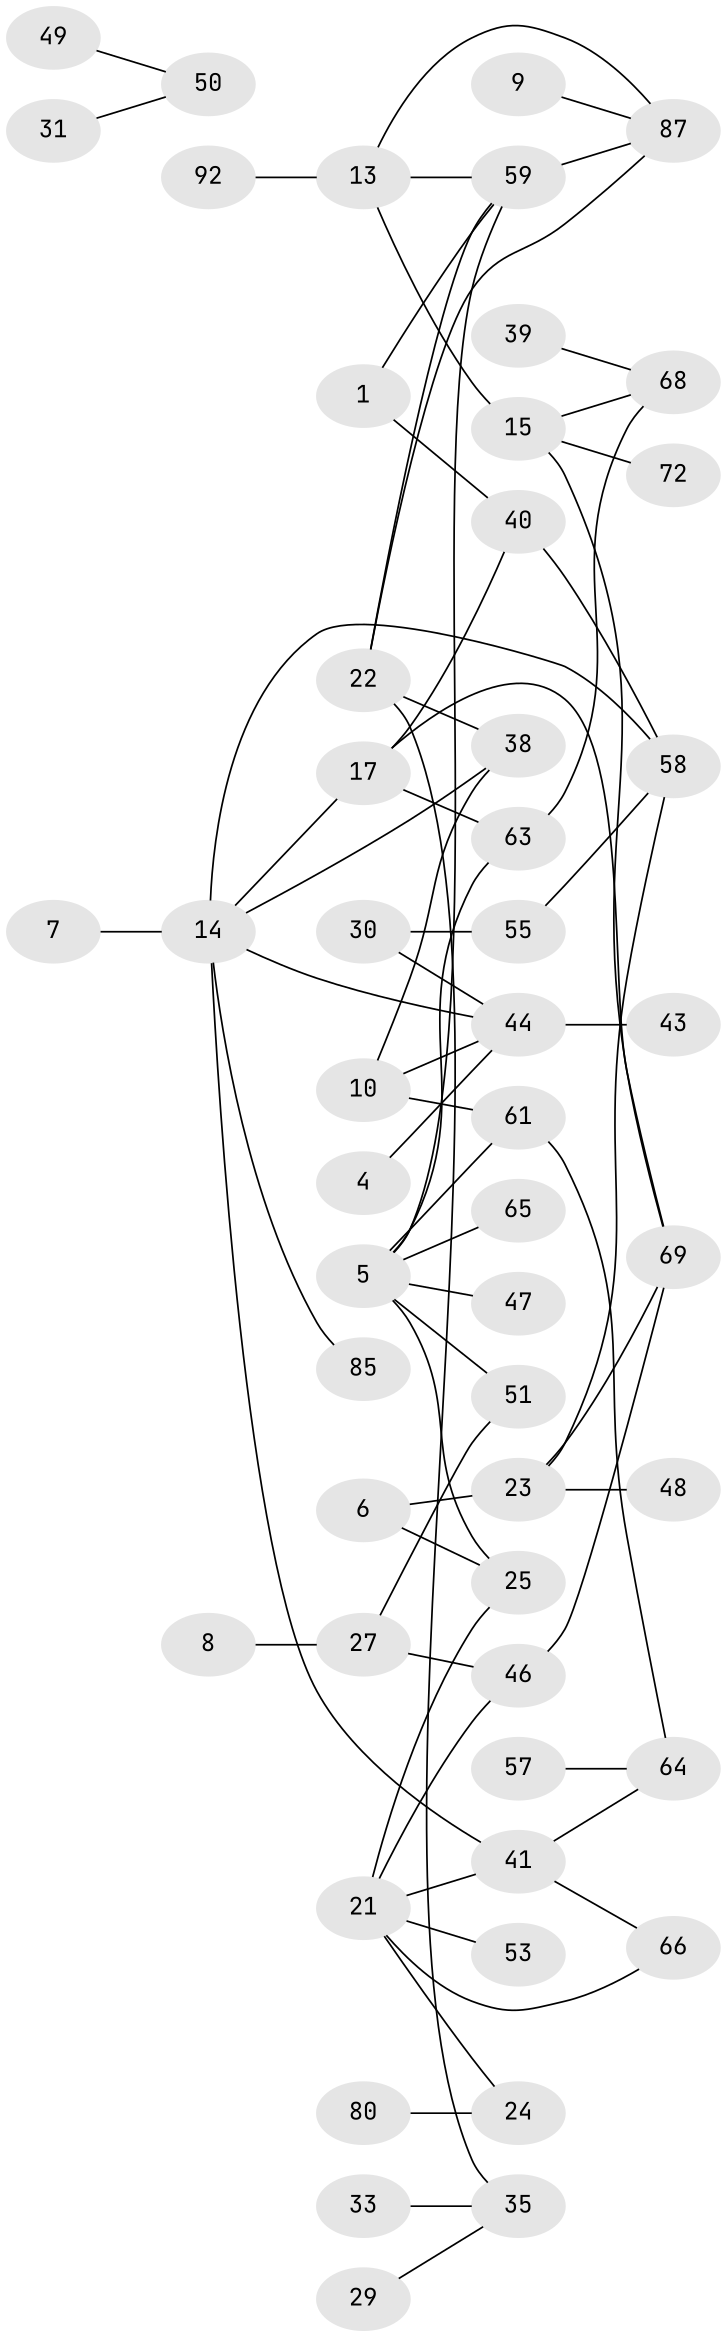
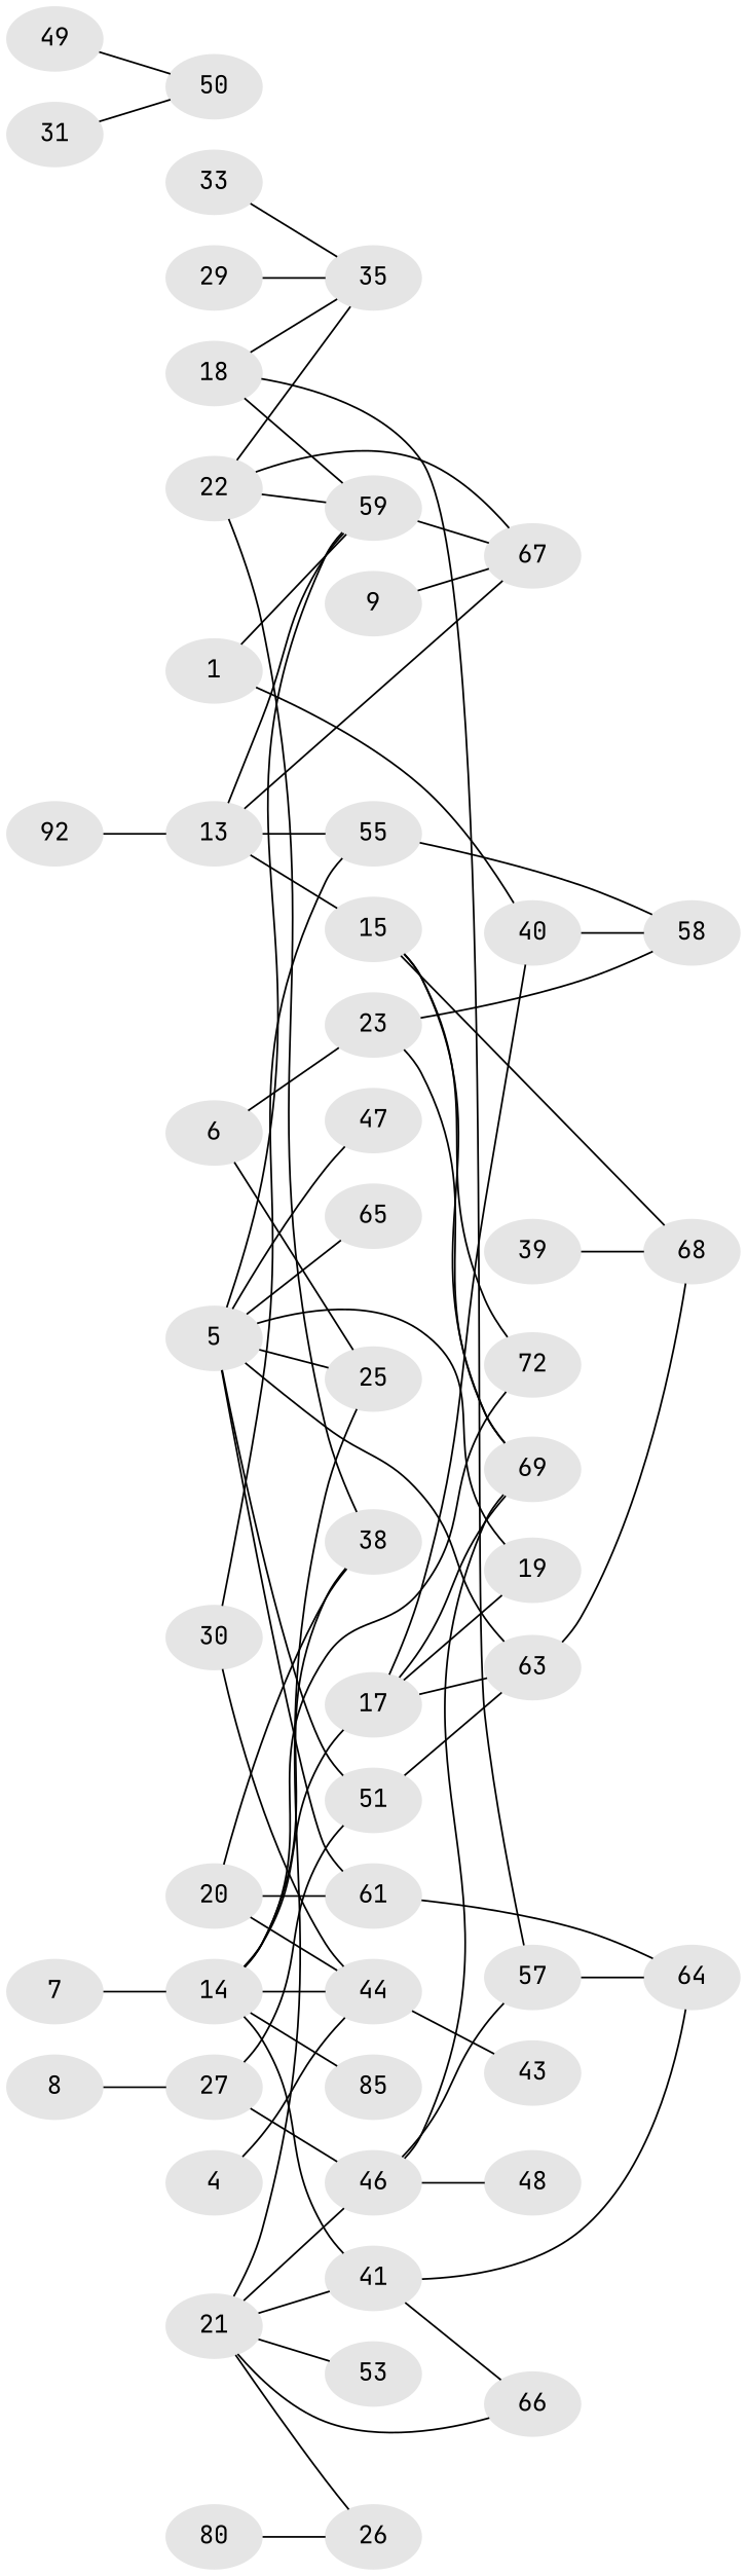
  graph {
    fontname="JetBrains Mono"
    rankdir=LR
    node [color=gray90 fontname="JetBrains Mono" style=filled]
    edge [fontname="JetBrains Mono" weight=1.0]
    1
    40
    59
    58
-   67 [label=87]
+   67
    4
    44
    23
    69
    48
    43
    5
    25
+   19
    47
    51
    61
    n18 [label=63]
    65
    64
    68
    6
    7
    14
    38
    17
    41
    n28 [label=85]
    8
    27
    n31 [label=46]
    9
-   10
+   10 [label=20]
    n34 [label=92]
    13
    15
    55
    72
    66
    49
    50
+   18
    35
    57
    n45 [label=80]
-   24
+   24 [label=26]
    21
    53
    n49 [label=22]
    29
    30
    33
    n53 [label=31]
    39
    1 -- 40
    1 -- 59
    40 -- 58
    59 -- 67
    4 -- 44
    44 -- 43
    23 -- 58
    23 -- 69
-   23 -- 48
+   n31 -- 48
    5 -- 59
    5 -- 25
+   5 -- 19
    5 -- 47
    5 -- 51
    5 -- 61
    5 -- n18
    5 -- 65
+   51 -- n18
    61 -- 64
    n18 -- 68
    6 -- 23
    6 -- 25
    7 -- 14
-   14 -- 58
+   14 -- 72
    14 -- 44
    14 -- 38
    14 -- 17
    14 -- 41
    14 -- n28
    17 -- 40
    17 -- 69
+   17 -- 19
    17 -- n18
    41 -- 64
    41 -- 66
    8 -- 27
    27 -- 51
    27 -- n31
    n31 -- 69
+   n31 -- 57
    9 -- 67
    10 -- 44
    10 -- 61 [weight=2.0]
    10 -- 38
    n34 -- 13
    13 -- 59
    13 -- 67
    13 -- 15
+   13 -- 55 [weight=2.0]
    15 -- 69
    15 -- 68
    15 -- 72
    55 -- 58
    49 -- 50
+   18 -- 59
+   18 -- 35
+   18 -- 57
    57 -- 64
    n45 -- 24
    21 -- 25
    21 -- 41
    21 -- n31
    21 -- 66
    21 -- 24
    21 -- 53
    n49 -- 59
    n49 -- 67
    n49 -- 38
    n49 -- 35
    29 -- 35
    30 -- 44
    30 -- 55
    33 -- 35
    n53 -- 50
    39 -- 68
  }
